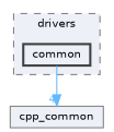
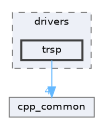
  digraph {
    compound=true
    node [fillcolor="#edf0f7" fontname=Helvetica fontsize=10 shape=box]
-   n1 [color=grey25 height=0.2 label=common style="filled,bold" width=0.4]
+   n1 [color=grey25 height=0.2 label=trsp style="filled,bold" width=0.4]
    n2 [color=grey50 height=0.2 label=cpp_common style=filled width=0.4]
    subgraph cluster_1 {
      bgcolor="#edf0f7"
      fontname=Helvetica
      fontsize=10
      label=drivers
      pencolor=grey50
      style="filled,dashed"
      n1
    }
    n1 -> n2 [color=steelblue1 fontcolor=steelblue1 fontname=Helvetica fontsize=10 headlabel=4 labeldistance=1.5 labelfontname=Helvetica labelfontsize=10]
  }
